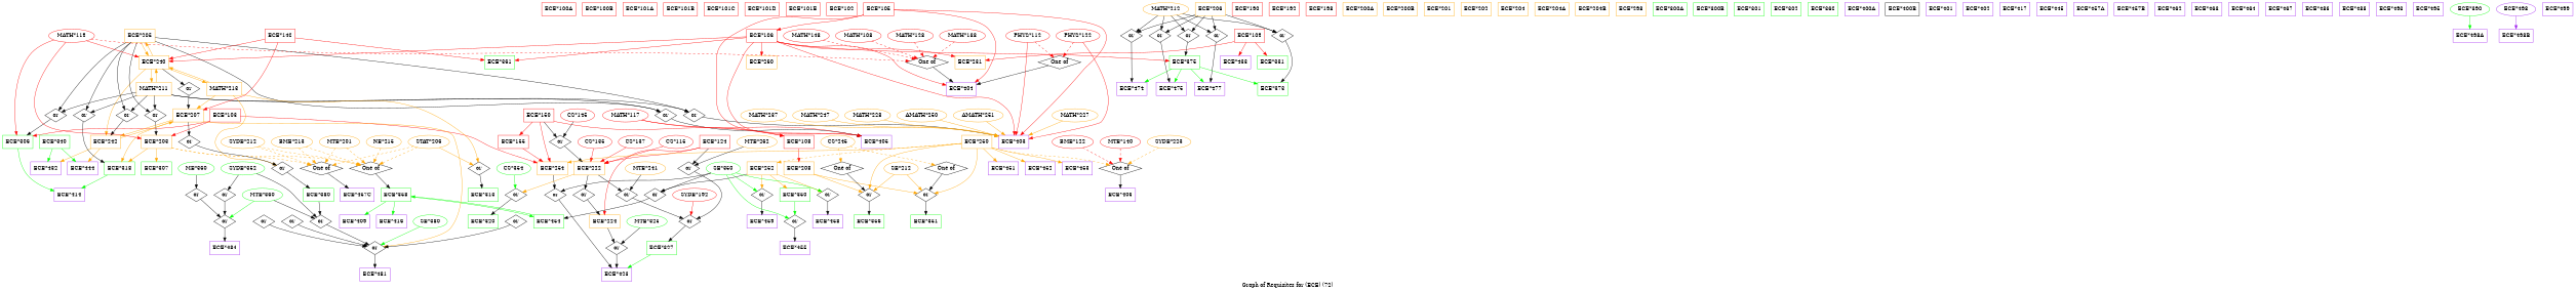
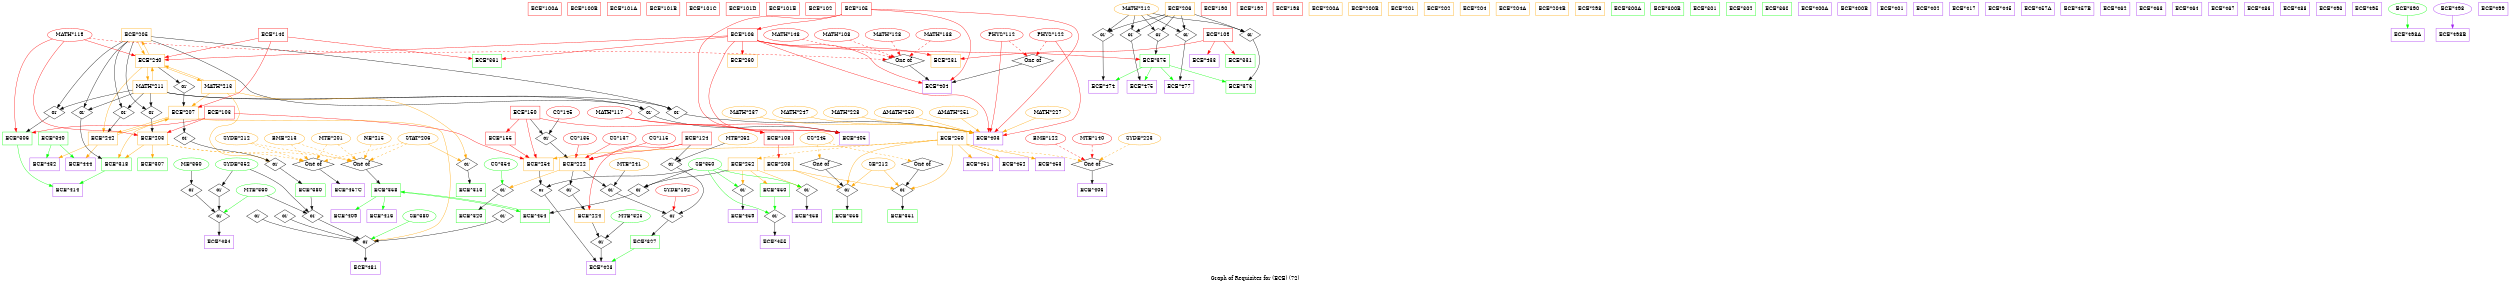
  strict digraph {
    label="Graph of Requisites for (ECE) (72)"
    node [shape=box]
    "ECE*100A" [color=red height=0.5 width=1.2778]
    "ECE*100B" [color=red height=0.5 width=1.2778]
    "ECE*101A" [color=red height=0.5 width=1.2778]
    "ECE*101B" [color=red height=0.5 width=1.2778]
    "ECE*101C" [color=red height=0.5 width=1.2778]
    "ECE*101D" [color=red height=0.5 width=1.2917]
    "ECE*101E" [color=red height=0.5 width=1.2778]
    "ECE*102" [color=red height=0.5 width=1.1389]
    "ECE*103" [color=red height=0.5 width=1.1389]
    "ECE*203" [color=orange height=0.5 width=1.1389]
    "ECE*254" [color=orange height=0.5 width=1.1389]
    "ECE*306" [color=green height=0.5 width=1.1389]
    "ECE*307" [color=green height=0.5 width=1.1389]
    "ECE*318" [color=green height=0.5 width=1.1389]
    n15 [height=0.5 label="One of" shape=diamond width=1.6085]
    n16 [height=0.5 label="One of" shape=diamond width=1.6085]
    n17 [height=0.5 label=or shape=diamond width=0.81703]
    "ECE*414" [color=purple height=0.5 width=1.1389]
    "ECE*358" [color=green height=0.5 width=1.1389]
    "ECE*457C" [color=purple height=0.5 width=1.2778]
    "ECE*423" [color=purple height=0.5 width=1.1389]
    "ECE*454" [color=green height=0.5 width=1.1389]
    "ECE*409" [color=purple height=0.5 width=1.1389]
    "ECE*416" [color=purple height=0.5 width=1.1389]
    "ECE*105" [color=red height=0.5 width=1.1389]
    "ECE*106" [color=red height=0.5 width=1.1389]
    "ECE*403" [color=purple height=0.5 width=1.1389]
    "ECE*404" [color=purple height=0.5 width=1.1389]
    "ECE*405" [color=purple height=0.5 width=1.1389]
    "ECE*240" [color=orange height=0.5 width=1.1389]
    "ECE*231" [color=orange height=0.5 width=1.1389]
    "ECE*260" [color=orange height=0.5 width=1.1389]
    "ECE*361" [color=green height=0.5 width=1.1389]
    "ECE*375" [color=green height=0.5 width=1.1389]
    "ECE*205" [color=orange height=0.5 width=1.1389]
    "MATH*211" [color=orange height=0.5 width=1.3194]
    "ECE*242" [color=orange height=0.5 width=1.1389]
    n38 [height=0.5 label=or shape=diamond width=0.81703]
    "MATH*213" [color=orange height=0.5 width=1.3194]
    "ECE*373" [color=green height=0.5 width=1.1389]
    "ECE*474" [color=purple height=0.5 width=1.1389]
    "ECE*475" [color=purple height=0.5 width=1.1389]
    "ECE*477" [color=purple height=0.5 width=1.1389]
    n44 [height=0.5 label=or shape=diamond width=0.81703]
    n45 [height=0.5 label=or shape=diamond width=0.81703]
    n46 [height=0.5 label=or shape=diamond width=0.81703]
    n47 [height=0.5 label=or shape=diamond width=0.81703]
    n48 [height=0.5 label=or shape=diamond width=0.81703]
    n49 [height=0.5 label=or shape=diamond width=0.81703]
    "ECE*207" [color=orange height=0.5 width=1.1389]
    "ECE*432" [color=purple height=0.5 width=1.1389]
    "ECE*444" [color=purple height=0.5 width=1.1389]
    n53 [height=0.5 label=or shape=diamond width=0.81703]
    n54 [height=0.5 label=or shape=diamond width=0.81703]
    n55 [height=0.5 label=or shape=diamond width=0.81703]
    n56 [height=0.5 label=or shape=diamond width=0.81703]
    "ECE*380" [color=green height=0.5 width=1.1389]
    "ECE*313" [color=green height=0.5 width=1.1389]
    "ECE*481" [color=purple height=0.5 width=1.1389]
    n60 [height=0.5 label=or shape=diamond width=0.81703]
    "ECE*108" [color=red height=0.5 width=1.1389]
    "ECE*208" [color=orange height=0.5 width=1.1389]
    n63 [height=0.5 label=or shape=diamond width=0.81703]
    n64 [height=0.5 label=or shape=diamond width=0.81703]
    "ECE*351" [color=green height=0.5 width=1.1389]
    "ECE*356" [color=green height=0.5 width=1.1389]
    "ECE*150" [color=red height=0.5 width=1.1389]
    "ECE*155" [color=red height=0.5 width=1.1389]
    n69 [height=0.5 label=or shape=diamond width=0.81703]
    "ECE*222" [color=orange height=0.5 width=1.1389]
    n71 [height=0.5 label=or shape=diamond width=0.81703]
    n72 [height=0.5 label=or shape=diamond width=0.81703]
    n73 [height=0.5 label=or shape=diamond width=0.81703]
    "ECE*224" [color=orange height=0.5 width=1.1389]
    "ECE*320" [color=green height=0.5 width=1.1389]
    n76 [height=0.5 label=or shape=diamond width=0.81703]
    n77 [height=0.5 label=or shape=diamond width=0.81703]
    "ECE*327" [color=green height=0.5 width=1.1389]
    "MATH*117" [color=red height=0.5 width=1.7151 shape=""]
    "ECE*109" [color=red height=0.5 width=1.1389]
    "ECE*331" [color=green height=0.5 width=1.1389]
    "ECE*433" [color=purple height=0.5 width=1.1389]
    "ECE*124" [color=red height=0.5 width=1.1389]
    n84 [height=0.5 label=or shape=diamond width=0.81703]
    "ECE*140" [color=red height=0.5 width=1.1389]
    "ECE*190" [color=red height=0.5 width=1.1389]
    "ECE*192" [color=red height=0.5 width=1.1389]
    "ECE*198" [color=red height=0.5 width=1.1389]
    "ECE*200A" [color=orange height=0.5 width=1.2778]
    "ECE*200B" [color=orange height=0.5 width=1.2778]
    "ECE*201" [color=orange height=0.5 width=1.1389]
    "ECE*202" [color=orange height=0.5 width=1.1389]
    "MATH*119" [color=red height=0.5 width=1.7151 shape=""]
    n94 [height=0.5 label="One of" shape=diamond width=1.6085]
    "ECE*204" [color=orange height=0.5 width=1.1389]
    "ECE*204A" [color=orange height=0.5 width=1.2778]
    "ECE*204B" [color=orange height=0.5 width=1.2778]
    "ECE*206" [color=orange height=0.5 width=1.1389]
    n99 [height=0.5 label=or shape=diamond width=0.81703]
    n100 [height=0.5 label=or shape=diamond width=0.81703]
    n101 [height=0.5 label=or shape=diamond width=0.81703]
    n102 [height=0.5 label=or shape=diamond width=0.81703]
    n103 [height=0.5 label=or shape=diamond width=0.81703]
    "CS*115" [color=red height=0.5 width=1.2818 shape=""]
    "CS*135" [color=red height=0.5 width=1.2818 shape=""]
    "CS*137" [color=red height=0.5 width=1.2818 shape=""]
    "CS*145" [color=red height=0.5 width=1.2818 shape=""]
    "ECE*250" [color=orange height=0.5 width=1.1389]
    "ECE*252" [color=orange height=0.5 width=1.1389]
    n110 [height=0.5 label="One of" shape=diamond width=1.6085]
    "ECE*451" [color=purple height=0.5 width=1.1389]
    "ECE*452" [color=purple height=0.5 width=1.1389]
    "ECE*453" [color=purple height=0.5 width=1.1389]
    "ECE*350" [color=green height=0.5 width=1.1389]
    n115 [height=0.5 label=or shape=diamond width=0.81703]
    n116 [height=0.5 label=or shape=diamond width=0.81703]
    n117 [height=0.5 label=or shape=diamond width=0.81703]
    "ECE*406" [color=purple height=0.5 width=1.1389]
    n119 [height=0.5 label=or shape=diamond width=0.81703]
    "ECE*458" [color=purple height=0.5 width=1.1389]
    "ECE*459" [color=purple height=0.5 width=1.1389]
    "ECE*455" [color=purple height=0.5 width=1.1389]
    "ECE*298" [color=orange height=0.5 width=1.1389]
    "ECE*300A" [color=green height=0.5 width=1.2778]
    "ECE*300B" [color=green height=0.5 width=1.2778]
    "ECE*301" [color=green height=0.5 width=1.1389]
    "ECE*302" [color=green height=0.5 width=1.1389]
    "STAT*206" [color=orange height=0.5 width=1.5526 shape=""]
    "CS*354" [color=green height=0.5 width=1.2818 shape=""]
    "MTE*241" [color=orange height=0.5 width=1.5165 shape=""]
    "MTE*262" [color=orange height=0.5 width=1.5165 shape=""]
    "SYDE*192" [color=red height=0.5 width=1.6429 shape=""]
    "ECE*340" [color=green height=0.5 width=1.1389]
    n134 [height=0.5 label="One of" shape=diamond width=1.6085]
    "CS*245" [color=orange height=0.5 width=1.2818 shape=""]
    n136 [height=0.5 label="One of" shape=diamond width=1.6085]
    "SE*212" [color=orange height=0.5 width=1.2818 shape=""]
    "BME*213" [color=orange height=0.5 width=1.5526 shape=""]
    "MTE*201" [color=orange height=0.5 width=1.5165 shape=""]
    "NE*215" [color=orange height=0.5 width=1.3179 shape=""]
    "SYDE*212" [color=orange height=0.5 width=1.6429 shape=""]
    "ECE*360" [color=green height=0.5 width=1.1389]
    "MATH*212" [color=orange height=0.5 width=1.7151 shape=""]
    "ECE*400A" [color=purple height=0.5 width=1.2778]
-   "ECE*400B" [color=black height=0.5 width=1.2778]
+   "ECE*400B" [color=purple height=0.5 width=1.2778]
    "ECE*401" [color=purple height=0.5 width=1.1389]
    "ECE*402" [color=purple height=0.5 width=1.1389]
    "PHYS*112" [color=red height=0.5 width=1.6429 shape=""]
    n149 [height=0.5 label="One of" shape=diamond width=1.6085]
    "PHYS*122" [color=red height=0.5 width=1.6429 shape=""]
    "MATH*227" [color=orange height=0.5 width=1.7151 shape=""]
    "MATH*237" [color=orange height=0.5 width=1.7151 shape=""]
    "MATH*247" [color=orange height=0.5 width=1.7151 shape=""]
    "MATH*228" [color=orange height=0.5 width=1.7151 shape=""]
    "AMATH*250" [color=orange height=0.5 width=1.8776 shape=""]
    "AMATH*251" [color=orange height=0.5 width=1.8776 shape=""]
    "MATH*108" [color=red height=0.5 width=1.7151 shape=""]
    "MATH*128" [color=red height=0.5 width=1.7151 shape=""]
    "MATH*138" [color=red height=0.5 width=1.7151 shape=""]
    "MATH*148" [color=red height=0.5 width=1.7151 shape=""]
    "BME*122" [color=red height=0.5 width=1.5526 shape=""]
    "MTE*140" [color=red height=0.5 width=1.5165 shape=""]
    "SYDE*223" [color=orange height=0.5 width=1.6429 shape=""]
    "ECE*417" [color=purple height=0.5 width=1.1389]
    "SE*350" [color=green height=0.5 width=1.2818 shape=""]
    "MTE*325" [color=green height=0.5 width=1.5165 shape=""]
    "ECE*445" [color=purple height=0.5 width=1.1389]
    "ECE*457A" [color=purple height=0.5 width=1.2778]
    "ECE*457B" [color=purple height=0.5 width=1.2778]
    "ECE*462" [color=purple height=0.5 width=1.1389]
    "ECE*463" [color=purple height=0.5 width=1.1389]
    "ECE*464" [color=purple height=0.5 width=1.1389]
    "ECE*467" [color=purple height=0.5 width=1.1389]
    n174 [height=0.5 label=or shape=diamond width=0.81703]
    n175 [height=0.5 label=or shape=diamond width=0.81703]
    n176 [height=0.5 label=or shape=diamond width=0.81703]
    "MTE*360" [color=green height=0.5 width=1.5165 shape=""]
    n178 [height=0.5 label=or shape=diamond width=0.81703]
    "ECE*484" [color=purple height=0.5 width=1.1389]
    "SYDE*352" [color=green height=0.5 width=1.6429 shape=""]
    n181 [height=0.5 label=or shape=diamond width=0.81703]
    "SE*380" [color=green height=0.5 width=1.2818 shape=""]
    n183 [height=0.5 label=or shape=diamond width=0.81703]
    "ME*360" [color=green height=0.5 width=1.354 shape=""]
    "ECE*486" [color=purple height=0.5 width=1.1389]
    "ECE*488" [color=purple height=0.5 width=1.1389]
    "ECE*493" [color=purple height=0.5 width=1.1389]
    "ECE*495" [color=purple height=0.5 width=1.1389]
    "ECE*498A" [color=purple height=0.5 width=1.2778]
    "ECE*390" [color=green height=0.5 width=1.4804 shape=""]
    "ECE*498B" [color=purple height=0.5 width=1.2778]
    "ECE*498" [color=purple height=0.5 width=1.4804 shape=""]
    "ECE*499" [color=purple height=0.5 width=1.1389]
    "ECE*103" -> "ECE*203" [color=red]
    "ECE*103" -> "ECE*254" [color=red]
    "ECE*103" -> "ECE*306" [color=red]
    "ECE*203" -> "ECE*307" [color=orange]
    "ECE*203" -> "ECE*318" [color=orange]
    "ECE*203" -> n15 [color=orange style=dashed]
    "ECE*203" -> n16 [color=orange style=dashed]
    "ECE*254" -> n17
    "ECE*306" -> "ECE*414" [color=green]
    "ECE*318" -> "ECE*414" [color=green]
    n15 -> "ECE*358"
    n16 -> "ECE*457C"
    n17 -> "ECE*423"
    "ECE*358" -> "ECE*454" [color=green]
    "ECE*358" -> "ECE*409" [color=green]
    "ECE*358" -> "ECE*416" [color=green]
    "ECE*454" -> "ECE*358" [color=green]
    "ECE*105" -> "ECE*106" [color=red]
    "ECE*105" -> "ECE*403" [color=red]
    "ECE*105" -> "ECE*404" [color=red]
    "ECE*105" -> "ECE*405" [color=red]
    "ECE*106" -> "ECE*403" [color=red]
    "ECE*106" -> "ECE*404" [color=red]
    "ECE*106" -> "ECE*405" [color=red]
    "ECE*106" -> "ECE*240" [color=red]
    "ECE*106" -> "ECE*231" [color=red]
    "ECE*106" -> "ECE*260" [color=red]
    "ECE*106" -> "ECE*361" [color=red]
    "ECE*106" -> "ECE*375" [color=red]
    "ECE*240" -> "ECE*205" [color=orange]
    "ECE*240" -> "MATH*211" [color=orange]
    "ECE*240" -> "ECE*242" [color=orange]
    "ECE*240" -> n38
    "ECE*240" -> "MATH*213" [color=orange]
    "ECE*375" -> "ECE*373" [color=green]
    "ECE*375" -> "ECE*474" [color=green]
    "ECE*375" -> "ECE*475" [color=green]
    "ECE*375" -> "ECE*477" [color=green]
    "ECE*205" -> "ECE*240" [color=orange]
    "ECE*205" -> n44
    "ECE*205" -> n45
    "ECE*205" -> n46
    "ECE*205" -> n47
    "ECE*205" -> n48
    "ECE*205" -> n49
    "MATH*211" -> "ECE*240" [color=orange]
    "MATH*211" -> n44
    "MATH*211" -> n45
    "MATH*211" -> n46
    "MATH*211" -> n47
    "MATH*211" -> n48
    "MATH*211" -> n49
    "ECE*242" -> "ECE*207" [color=orange]
    "ECE*242" -> "ECE*432" [color=orange]
    "ECE*242" -> "ECE*444" [color=orange]
    n38 -> "ECE*207"
    "MATH*213" -> "ECE*240" [color=orange]
    "MATH*213" -> "ECE*207" [color=orange]
    "MATH*213" -> n53 [color=orange]
    "MATH*213" -> n54 [color=orange]
    n44 -> "ECE*203"
    n45 -> "ECE*242"
    n46 -> "ECE*306"
    n47 -> "ECE*318"
    n48 -> "ECE*403"
    n49 -> "ECE*405"
    "ECE*207" -> "ECE*318" [color=orange]
    "ECE*207" -> "ECE*242" [color=orange]
    "ECE*207" -> n55
    "ECE*207" -> n56 [color=orange]
    n53 -> "ECE*380"
    n54 -> "ECE*313"
    n55 -> n53
    n56 -> "ECE*481"
    "ECE*380" -> n60
    n60 -> n56
    "ECE*108" -> "ECE*208" [color=red]
    "ECE*208" -> n63 [color=orange]
    "ECE*208" -> n64 [color=orange]
    n63 -> "ECE*351"
    n64 -> "ECE*356"
    "ECE*150" -> "ECE*254" [color=red]
    "ECE*150" -> "ECE*108" [color=red]
    "ECE*150" -> "ECE*155" [color=red]
    "ECE*150" -> n69
    "ECE*155" -> "ECE*254" [color=red]
    n69 -> "ECE*222"
    "ECE*222" -> n71
    "ECE*222" -> n72 [color=orange]
    "ECE*222" -> n73
    n71 -> "ECE*224"
    n72 -> "ECE*320"
    n73 -> n76
    "ECE*224" -> n77
    n76 -> "ECE*327"
    n77 -> "ECE*423"
    "ECE*327" -> "ECE*423" [color=green]
    "MATH*117" -> "ECE*405" [color=red]
    "MATH*117" -> "ECE*108" [color=red]
    "ECE*109" -> "ECE*231" [color=red]
    "ECE*109" -> "ECE*331" [color=red]
    "ECE*109" -> "ECE*433" [color=red]
    "ECE*124" -> "ECE*222" [color=red]
    "ECE*124" -> "ECE*224" [color=red]
    "ECE*124" -> n84
    n84 -> n76
    "ECE*140" -> "ECE*240" [color=red]
    "ECE*140" -> "ECE*361" [color=red]
    "ECE*140" -> "ECE*207" [color=red]
    "MATH*119" -> "ECE*203" [color=red]
    "MATH*119" -> "ECE*306" [color=red]
    "MATH*119" -> "ECE*240" [color=red]
    "MATH*119" -> n94 [color=red style=dashed]
    n94 -> "ECE*404"
    "ECE*206" -> n99
    "ECE*206" -> n100
    "ECE*206" -> n101
    "ECE*206" -> n102
    "ECE*206" -> n103
    n99 -> "ECE*373"
    n100 -> "ECE*375"
    n101 -> "ECE*474"
    n102 -> "ECE*475"
    n103 -> "ECE*477"
    "CS*115" -> "ECE*222" [color=red]
    "CS*135" -> "ECE*222" [color=red]
    "CS*137" -> "ECE*222" [color=red]
    "CS*145" -> n69
    "ECE*250" -> "ECE*254" [color=orange]
    "ECE*250" -> n63 [color=orange]
    "ECE*250" -> n64 [color=orange]
    "ECE*250" -> "ECE*252" [color=orange style=dashed]
    "ECE*250" -> n110 [color=orange style=dashed]
    "ECE*250" -> "ECE*451" [color=orange]
    "ECE*250" -> "ECE*452" [color=orange]
    "ECE*250" -> "ECE*453" [color=orange]
    "ECE*252" -> "ECE*350" [color=orange]
    "ECE*252" -> n115
    "ECE*252" -> n116 [color=orange]
    "ECE*252" -> n117 [color=orange]
    n110 -> "ECE*406"
    "ECE*350" -> n119 [color=green]
    n115 -> "ECE*454"
    n116 -> "ECE*458"
    n117 -> "ECE*459"
    n119 -> "ECE*455"
    "STAT*206" -> n15 [color=orange style=dashed]
    "STAT*206" -> n16 [color=orange style=dashed]
    "STAT*206" -> n54 [color=orange]
    "CS*354" -> n72 [color=green]
    "MTE*241" -> n73
    "MTE*262" -> n84
    "SYDE*192" -> n76 [color=red]
    "ECE*340" -> "ECE*432" [color=green]
    "ECE*340" -> "ECE*444" [color=green]
    n134 -> n63
    "CS*245" -> n134 [color=orange style=dashed]
    "CS*245" -> n136 [color=orange style=dashed]
    n136 -> n64
    "SE*212" -> n63 [color=orange]
    "SE*212" -> n64 [color=orange]
    "BME*213" -> n15 [color=orange style=dashed]
    "BME*213" -> n16 [color=orange style=dashed]
    "MTE*201" -> n15 [color=orange style=dashed]
    "MTE*201" -> n16 [color=orange style=dashed]
    "NE*215" -> n15 [color=orange style=dashed]
    "SYDE*212" -> n15 [color=orange style=dashed]
    "SYDE*212" -> n16 [color=orange style=dashed]
    "MATH*212" -> n99
    "MATH*212" -> n100
    "MATH*212" -> n101
    "MATH*212" -> n102
    "MATH*212" -> n103
    "PHYS*112" -> "ECE*403" [color=red]
    "PHYS*112" -> n149 [color=red style=dashed]
    n149 -> "ECE*404"
    "PHYS*122" -> "ECE*403" [color=red]
    "PHYS*122" -> n149 [color=red style=dashed]
    "MATH*227" -> "ECE*403" [color=orange]
    "MATH*237" -> "ECE*403" [color=orange]
    "MATH*247" -> "ECE*403" [color=orange]
    "MATH*228" -> "ECE*403" [color=orange]
    "AMATH*250" -> "ECE*403" [color=orange]
    "AMATH*251" -> "ECE*403" [color=orange]
    "MATH*108" -> n94 [color=red style=dashed]
    "MATH*128" -> n94 [color=red style=dashed]
    "MATH*138" -> n94 [color=red style=dashed]
    "MATH*148" -> n94 [color=red style=dashed]
    "BME*122" -> n110 [color=red style=dashed]
    "MTE*140" -> n110 [color=red style=dashed]
    "SYDE*223" -> n110 [color=orange style=dashed]
    "SE*350" -> n17
    "SE*350" -> n115
    "SE*350" -> n116 [color=green]
    "SE*350" -> n117 [color=green]
    "SE*350" -> n119 [color=green]
    "MTE*325" -> n77
    n174 -> n56
    n175 -> n56
    n176 -> n56
    "MTE*360" -> n60
    "MTE*360" -> n178 [color=green]
    n178 -> "ECE*484"
    "SYDE*352" -> n60
    "SYDE*352" -> n181
    n181 -> n178
    "SE*380" -> n56 [color=green]
    n183 -> n178
    "ME*360" -> n183
    "ECE*390" -> "ECE*498A" [color=green]
    "ECE*498" -> "ECE*498B" [color=purple]
  }
